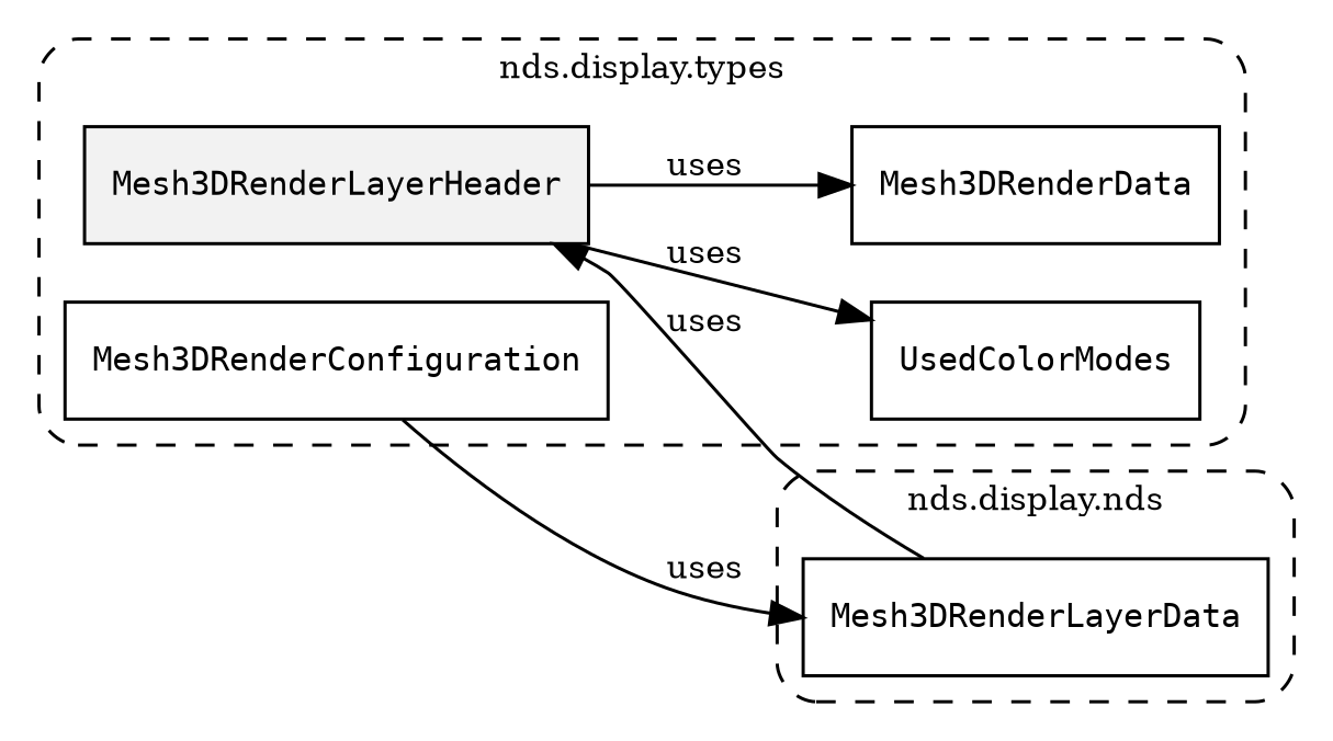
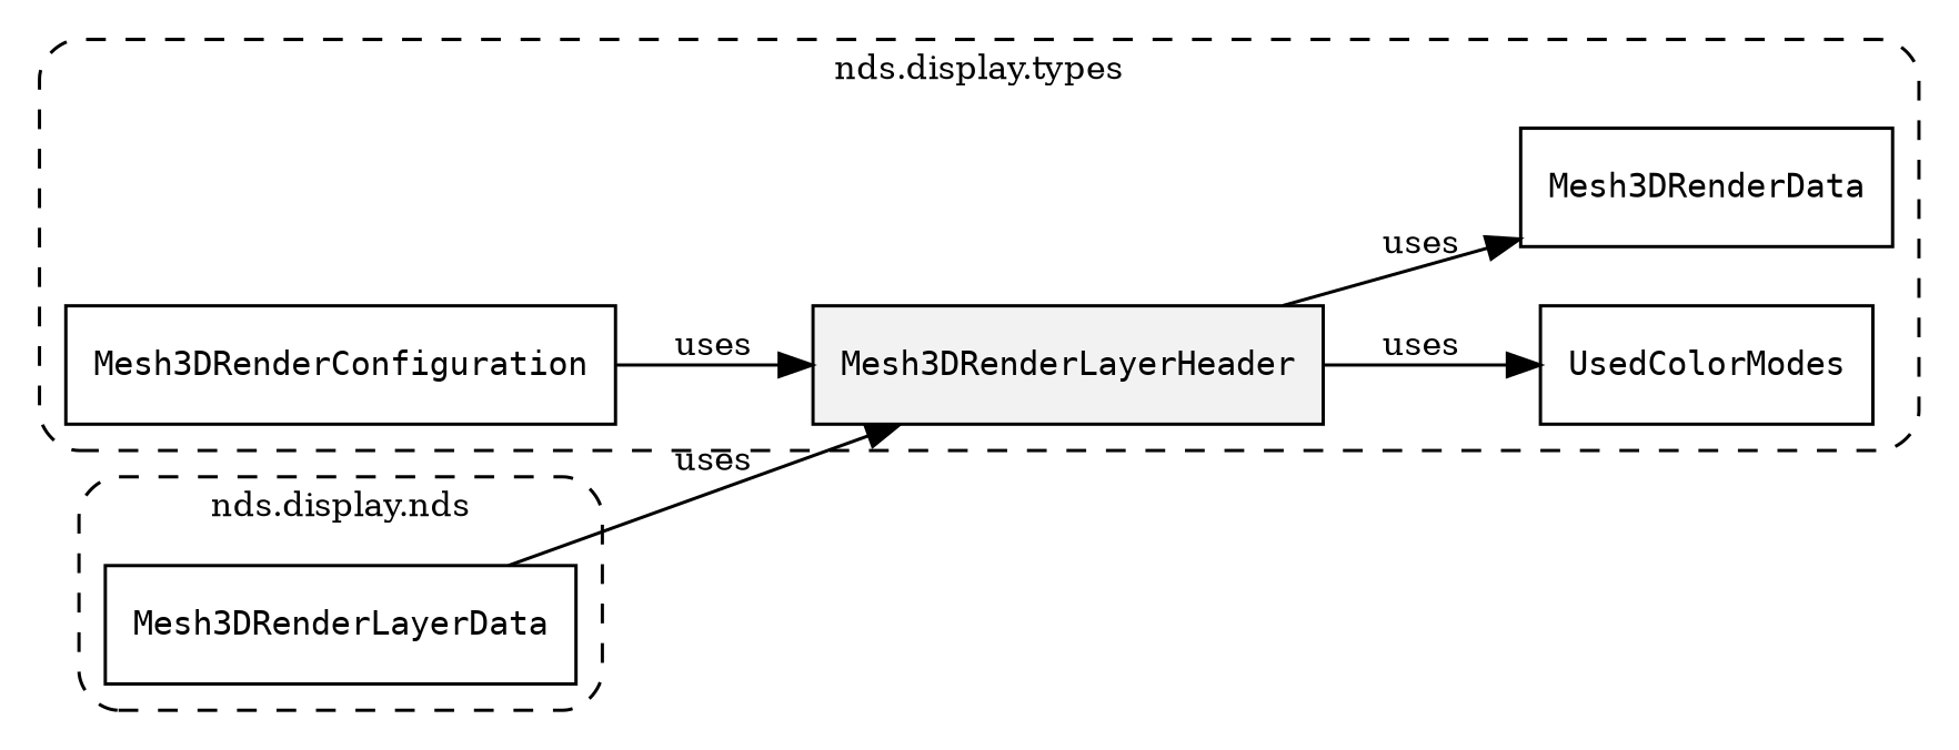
  digraph {
    fontsize=10
    rankdir=LR
    node [fontsize=10 shape=box]
    edge [fontsize=10]
    n1 [fillcolor="#0000000D" label=<<font face="monospace"><table align="center" border="0" cellspacing="0" cellpadding="0"><tr><td href="../../../content/packages/nds.display.types.html#Structure-Mesh3DRenderLayerHeader" title="Structure defined in nds.display.types">Mesh3DRenderLayerHeader</td></tr></table></font>> style=filled]
    n2 [label=<<font face="monospace"><table align="center" border="0" cellspacing="0" cellpadding="0"><tr><td href="../../../content/packages/nds.display.types.html#Bitmask-UsedColorModes" title="Bitmask defined in nds.display.types">UsedColorModes</td></tr></table></font>>]
    n3 [label=<<font face="monospace"><table align="center" border="0" cellspacing="0" cellpadding="0"><tr><td href="../../../content/packages/nds.display.types.html#Structure-Mesh3DRenderConfiguration" title="Structure defined in nds.display.types">Mesh3DRenderConfiguration</td></tr></table></font>>]
    n4 [label=<<font face="monospace"><table align="center" border="0" cellspacing="0" cellpadding="0"><tr><td href="../../../content/packages/nds.display.types.html#Structure-Mesh3DRenderData" title="Structure defined in nds.display.types">Mesh3DRenderData</td></tr></table></font>>]
    n5 [label=<<font face="monospace"><table align="center" border="0" cellspacing="0" cellpadding="0"><tr><td href="../../../content/packages/nds.display.layer.html#Structure-Mesh3DRenderLayerData" title="Structure defined in nds.display.layer">Mesh3DRenderLayerData</td></tr></table></font>>]
    subgraph cluster_1 {
      label="nds.display.types"
      style="dashed, rounded"
      n1
      n2
      n3
      n4
    }
    subgraph cluster_2 {
      label="nds.display.nds"
      style="dashed, rounded"
      n5
    }
    n1 -> n2 [label=uses]
    n1 -> n4 [label=uses]
-   n3 -> n5 [label=uses]
+   n3 -> n1 [label=uses]
    n5 -> n1 [label=uses]
  }
